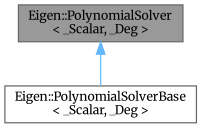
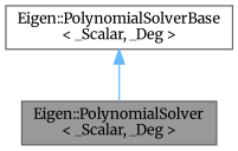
  digraph {
    fontname=Merriweather
    node [color=gray40 fontname=Merriweather fontsize=10 shape=box style=filled]
    n1 [fillcolor=grey60 fontcolor=black height=0.2 label="Eigen::PolynomialSolver\l\< _Scalar, _Deg \>" width=0.4]
    n2 [fillcolor=white height=0.2 label="Eigen::PolynomialSolverBase\l\< _Scalar, _Deg \>" width=0.4]
-   n1 -> n2 [color=steelblue1 dir=back fontname=Merriweather fontsize=10 labelfontname=Helvetica labelfontsize=10 style=solid]
+   n2 -> n1 [color=steelblue1 dir=back fontname=Merriweather fontsize=10 labelfontname=Helvetica labelfontsize=10 style=solid]
  }
